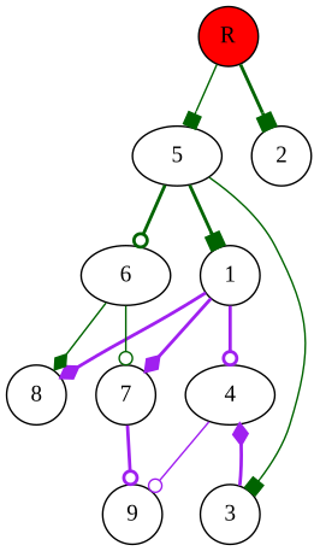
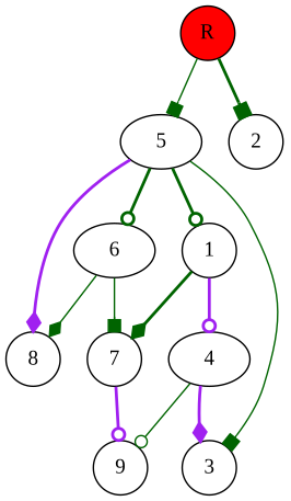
  digraph {
    fontname="Liberation Serif"
    node [fontname="Liberation Serif" shape=circle]
    edge [arrowhead=odot color=darkgreen fontname="Liberation Serif" style=bold]
    4 [shape=ellipse]
    1
    7
    8
    9
    3
    5 [shape=ellipse]
    6 [shape=ellipse]
    R [fillcolor="#ff0000" style=filled]
    2
-   4 -> 9 [color=purple style=solid]
+   4 -> 9 [style=solid]
    1 -> 4 [color=purple]
-   1 -> 7 [arrowhead=diamond color=purple]
-   1 -> 8 [arrowhead=diamond color=purple]
+   1 -> 7 [arrowhead=diamond]
+   5 -> 8 [arrowhead=diamond color=purple]
    7 -> 9 [color=purple]
-   3 -> 4 [arrowhead=diamond color=purple]
-   5 -> 1 [arrowhead=box]
+   4 -> 3 [arrowhead=diamond color=purple]
+   5 -> 1
    5 -> 3 [arrowhead=box style=solid]
    5 -> 6
-   6 -> 7 [style=solid]
+   6 -> 7 [arrowhead=box style=solid]
    6 -> 8 [arrowhead=diamond style=solid]
    R -> 5 [arrowhead=box style=solid]
    R -> 2 [arrowhead=box]
  }
